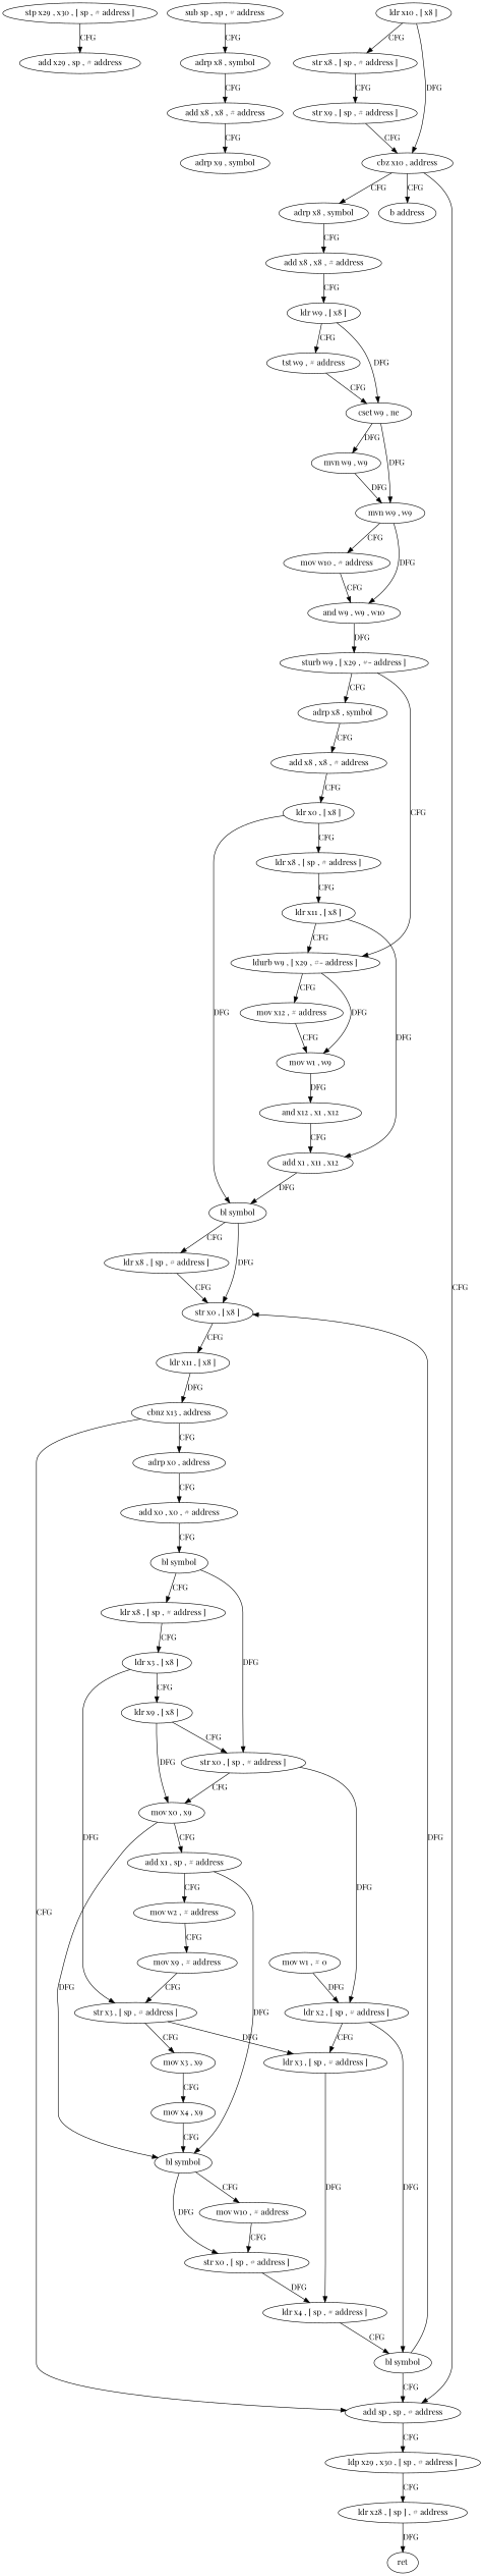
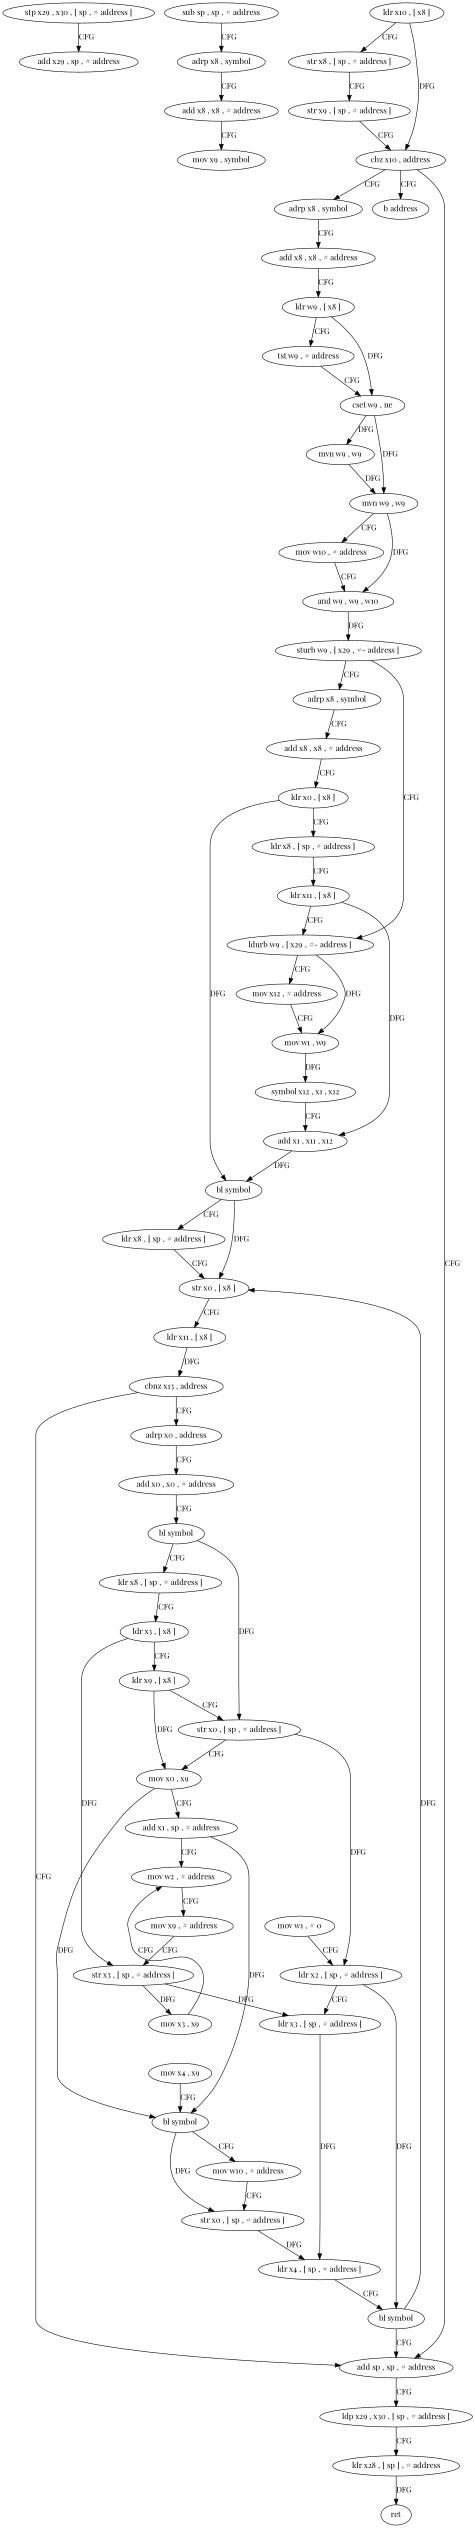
  digraph {
    fontname="Playfair Display"
    node [fontname="Playfair Display"]
    edge [fontname="Playfair Display"]
    n1 [label="stp x29 , x30 , [ sp , # address ]"]
    n2 [label="add x29 , sp , # address"]
    n3 [label="sub sp , sp , # address"]
    n4 [label="adrp x8 , symbol"]
    n5 [label="add x8 , x8 , # address"]
-   n6 [label="adrp x9 , symbol"]
+   n6 [label="mov x9 , symbol"]
    n7 [label="ldr x10 , [ x8 ]"]
    n8 [label="str x8 , [ sp , # address ]"]
    n9 [label="cbz x10 , address"]
    n10 [label="str x9 , [ sp , # address ]"]
    n11 [label="adrp x8 , symbol"]
    n12 [label="b address"]
    n13 [label="add sp , sp , # address"]
    n14 [label="add x8 , x8 , # address"]
    n15 [label="ldr w9 , [ x8 ]"]
    n16 [label="ldp x29 , x30 , [ sp , # address ]"]
    n17 [label="tst w9 , # address"]
    n18 [label="cset w9 , ne"]
    n19 [label="mvn w9 , w9"]
    n20 [label="mvn w9 , w9"]
    n21 [label="mov w10 , # address"]
    n22 [label="and w9 , w9 , w10"]
    n23 [label="sturb w9 , [ x29 , #- address ]"]
    n24 [label="adrp x8 , symbol"]
    n25 [label="ldurb w9 , [ x29 , #- address ]"]
    n26 [label="add x8 , x8 , # address"]
    n27 [label="mov x12 , # address"]
    n28 [label="mov w1 , w9"]
    n29 [label="ldr x0 , [ x8 ]"]
    n30 [label="ldr x8 , [ sp , # address ]"]
    n31 [label="bl symbol"]
    n32 [label="ldr x11 , [ x8 ]"]
    n33 [label="ldr x8 , [ sp , # address ]"]
    n34 [label="str x0 , [ x8 ]"]
    n35 [label="add x1 , x11 , x12"]
-   n36 [label="and x12 , x1 , x12"]
+   n36 [label="symbol x12 , x1 , x12"]
    n37 [label="ldr x11 , [ x8 ]"]
    n38 [label="cbnz x13 , address"]
    n39 [label="adrp x0 , address"]
    n40 [label="add x0 , x0 , # address"]
    n41 [label="ldr x28 , [ sp ] , # address"]
    n42 [label="bl symbol"]
    n43 [label=ret]
    n44 [label="ldr x8 , [ sp , # address ]"]
    n45 [label="str x0 , [ sp , # address ]"]
    n46 [label="ldr x3 , [ x8 ]"]
    n47 [label="mov x0 , x9"]
    n48 [label="ldr x2 , [ sp , # address ]"]
    n49 [label="ldr x9 , [ x8 ]"]
    n50 [label="str x3 , [ sp , # address ]"]
    n51 [label="mov x3 , x9"]
    n52 [label="ldr x3 , [ sp , # address ]"]
    n53 [label="add x1 , sp , # address"]
    n54 [label="bl symbol"]
    n55 [label="bl symbol"]
    n56 [label="mov w2 , # address"]
    n57 [label="mov w10 , # address"]
    n58 [label="str x0 , [ sp , # address ]"]
    n59 [label="mov x9 , # address"]
    n60 [label="mov x4 , x9"]
    n61 [label="ldr x4 , [ sp , # address ]"]
    n62 [label="mov w1 , # 0"]
    n1 -> n2 [label=CFG]
    n3 -> n4 [label=CFG]
    n4 -> n5 [label=CFG]
    n5 -> n6 [label=CFG]
    n7 -> n8 [label=CFG]
    n7 -> n9 [label=DFG]
    n8 -> n10 [label=CFG]
    n9 -> n11 [label=CFG]
    n9 -> n12 [label=CFG]
    n9 -> n13 [label=CFG]
    n10 -> n9 [label=CFG]
    n11 -> n14 [label=CFG]
    n13 -> n16 [label=CFG]
    n14 -> n15 [label=CFG]
    n15 -> n17 [label=CFG]
    n15 -> n18 [label=DFG]
    n16 -> n41 [label=CFG]
    n17 -> n18 [label=CFG]
    n18 -> n19 [label=DFG]
    n18 -> n20 [label=DFG]
    n19 -> n20 [label=DFG]
    n20 -> n21 [label=CFG]
    n20 -> n22 [label=DFG]
    n21 -> n22 [label=CFG]
    n22 -> n23 [label=DFG]
    n23 -> n24 [label=CFG]
    n23 -> n25 [label=CFG]
    n24 -> n26 [label=CFG]
    n25 -> n27 [label=CFG]
    n25 -> n28 [label=DFG]
    n26 -> n29 [label=CFG]
    n27 -> n28 [label=CFG]
    n28 -> n36 [label=DFG]
    n29 -> n30 [label=CFG]
    n29 -> n31 [label=DFG]
    n30 -> n32 [label=CFG]
    n31 -> n33 [label=CFG]
    n31 -> n34 [label=DFG]
    n32 -> n25 [label=CFG]
    n32 -> n35 [label=DFG]
    n33 -> n34 [label=CFG]
    n34 -> n37 [label=CFG]
    n35 -> n31 [label=DFG]
    n36 -> n35 [label=CFG]
    n37 -> n38 [label=DFG]
    n38 -> n13 [label=CFG]
    n38 -> n39 [label=CFG]
    n39 -> n40 [label=CFG]
    n40 -> n42 [label=CFG]
    n41 -> n43 [label=DFG]
    n42 -> n44 [label=CFG]
    n42 -> n45 [label=DFG]
    n44 -> n46 [label=CFG]
    n45 -> n47 [label=CFG]
    n45 -> n48 [label=DFG]
    n46 -> n49 [label=CFG]
    n46 -> n50 [label=DFG]
    n47 -> n53 [label=CFG]
    n47 -> n54 [label=DFG]
    n48 -> n52 [label=CFG]
    n48 -> n55 [label=DFG]
    n49 -> n45 [label=CFG]
    n49 -> n47 [label=DFG]
-   n50 -> n51 [label=CFG]
+   n50 -> n51 [label=DFG]
    n50 -> n52 [label=DFG]
-   n51 -> n60 [label=CFG]
+   n51 -> n56 [label=CFG]
    n52 -> n61 [label=DFG]
    n53 -> n54 [label=DFG]
    n53 -> n56 [label=CFG]
    n54 -> n57 [label=CFG]
    n54 -> n58 [label=DFG]
    n55 -> n13 [label=CFG]
    n55 -> n34 [label=DFG]
    n56 -> n59 [label=CFG]
    n57 -> n58 [label=CFG]
    n58 -> n61 [label=DFG]
    n59 -> n50 [label=CFG]
    n60 -> n54 [label=CFG]
    n61 -> n55 [label=CFG]
-   n62 -> n48 [label=DFG]
+   n62 -> n48 [label=CFG]
  }
